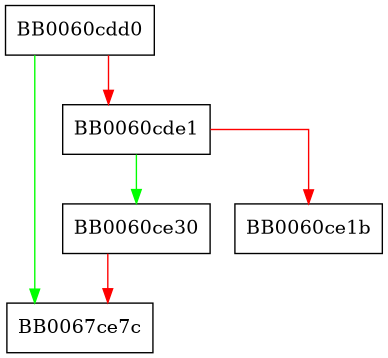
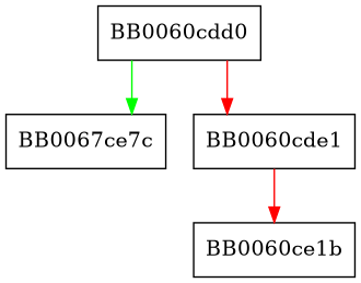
  digraph {
    splines=ortho
    node [shape=box]
    edge [color=red]
    n1 [label=BB0067ce7c]
    BB0060cdd0
    n3 [label=BB0060cde1]
-   BB0060ce30
    BB0060ce1b
    BB0060cdd0 -> n1 [color=green]
    BB0060cdd0 -> n3
-   n3 -> BB0060ce30 [color=green]
    n3 -> BB0060ce1b
-   BB0060ce30 -> n1
  }
